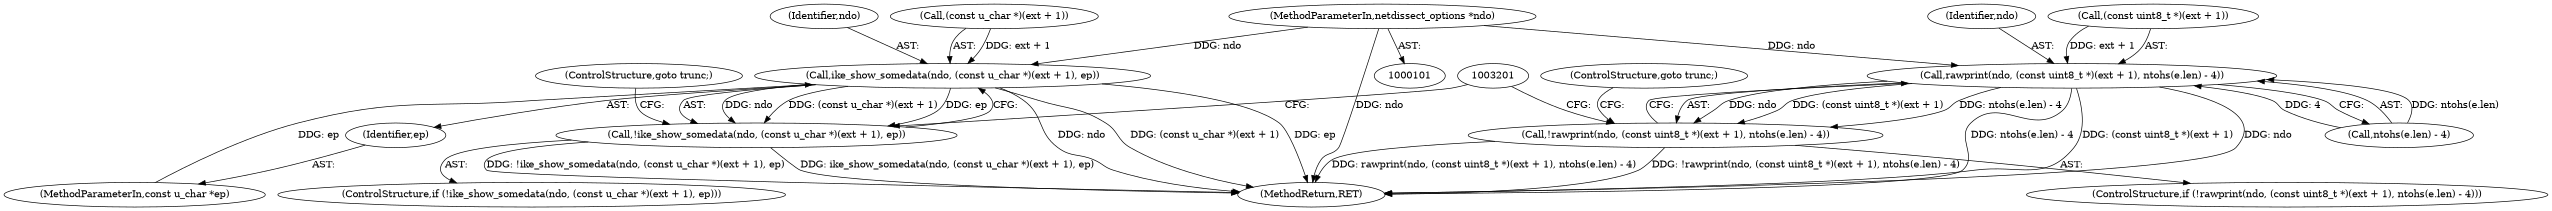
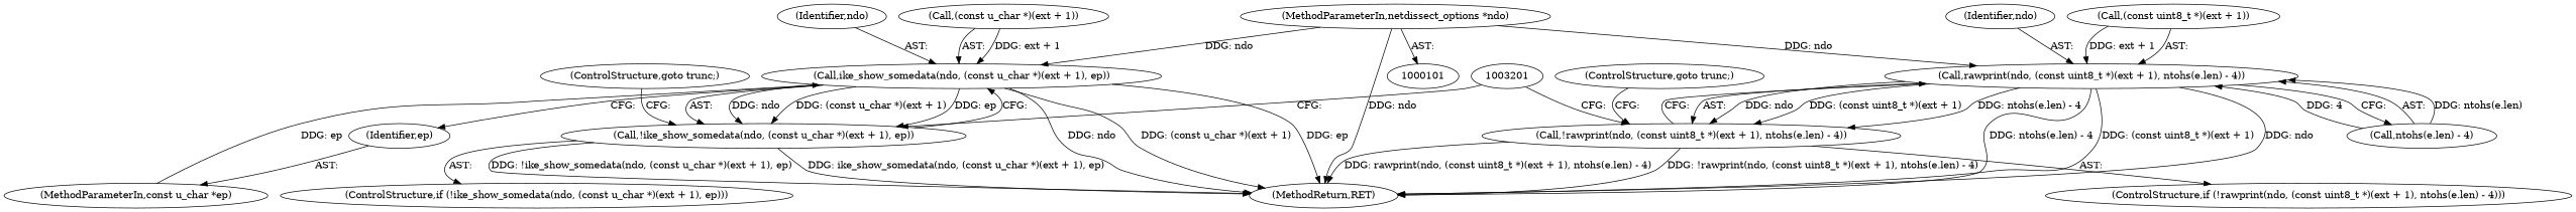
  digraph {
    n1 [label="(MethodParameterIn,netdissect_options *ndo)"]
    n2 [label="(Call,rawprint(ndo, (const uint8_t *)(ext + 1), ntohs(e.len) - 4))"]
    n3 [label="(Call,ike_show_somedata(ndo, (const u_char *)(ext + 1), ep))"]
    n4 [label="(MethodReturn,RET)"]
    1000101
    n6 [label="(Call,!rawprint(ndo, (const uint8_t *)(ext + 1), ntohs(e.len) - 4))"]
    n7 [label="(Call,ntohs(e.len) - 4)"]
    n8 [label="(Call,!ike_show_somedata(ndo, (const u_char *)(ext + 1), ep))"]
    n9 [label="(Identifier,ep)"]
    n10 [label="(ControlStructure,if (!rawprint(ndo, (const uint8_t *)(ext + 1), ntohs(e.len) - 4)))"]
    n11 [label="(ControlStructure,if (!ike_show_somedata(ndo, (const u_char *)(ext + 1), ep)))"]
    n12 [label="(MethodParameterIn,const u_char *ep)"]
    n13 [label="(ControlStructure,goto trunc;)"]
    n14 [label="(ControlStructure,goto trunc;)"]
    n15 [label="(Identifier,ndo)"]
    n16 [label="(Call,(const u_char *)(ext + 1))"]
    n17 [label="(Identifier,ndo)"]
    n18 [label="(Call,(const uint8_t *)(ext + 1))"]
    n19 [label=1003201]
    n1 -> n2 [label="DDG: ndo"]
    n1 -> n3 [label="DDG: ndo"]
    n1 -> n4 [label="DDG: ndo"]
    n1 -> 1000101 [label="AST: "]
    n2 -> n4 [label="DDG: ntohs(e.len) - 4"]
    n2 -> n4 [label="DDG: (const uint8_t *)(ext + 1)"]
    n2 -> n4 [label="DDG: ndo"]
    n2 -> n6 [label="AST: "]
    n2 -> n6 [label="DDG: ndo"]
    n2 -> n6 [label="DDG: (const uint8_t *)(ext + 1)"]
    n2 -> n6 [label="DDG: ntohs(e.len) - 4"]
    n2 -> n7 [label="CFG: "]
    n3 -> n4 [label="DDG: ndo"]
    n3 -> n4 [label="DDG: (const u_char *)(ext + 1)"]
    n3 -> n4 [label="DDG: ep"]
    n3 -> n8 [label="AST: "]
    n3 -> n8 [label="DDG: ndo"]
    n3 -> n8 [label="DDG: (const u_char *)(ext + 1)"]
    n3 -> n8 [label="DDG: ep"]
-   n3 -> n9 [label="AST: "]
+   n3 -> n9 [label="CFG: "]
    n6 -> n2 [label="CFG: "]
    n6 -> n4 [label="DDG: !rawprint(ndo, (const uint8_t *)(ext + 1), ntohs(e.len) - 4)"]
    n6 -> n4 [label="DDG: rawprint(ndo, (const uint8_t *)(ext + 1), ntohs(e.len) - 4)"]
    n6 -> n10 [label="AST: "]
    n7 -> n2 [label="AST: "]
    n7 -> n2 [label="DDG: ntohs(e.len)"]
    n7 -> n2 [label="DDG: 4"]
    n8 -> n3 [label="CFG: "]
    n8 -> n4 [label="DDG: !ike_show_somedata(ndo, (const u_char *)(ext + 1), ep)"]
    n8 -> n4 [label="DDG: ike_show_somedata(ndo, (const u_char *)(ext + 1), ep)"]
    n8 -> n11 [label="AST: "]
    n9 -> n12 [label="AST: "]
    n12 -> n3 [label="DDG: ep"]
    n13 -> n8 [label="CFG: "]
    n14 -> n6 [label="CFG: "]
    n15 -> n2 [label="AST: "]
    n16 -> n3 [label="AST: "]
    n16 -> n3 [label="DDG: ext + 1"]
    n17 -> n3 [label="AST: "]
    n18 -> n2 [label="AST: "]
    n18 -> n2 [label="DDG: ext + 1"]
    n19 -> n6 [label="CFG: "]
    n19 -> n8 [label="CFG: "]
  }
